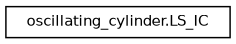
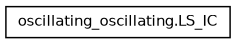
  digraph {
    rankdir=LR
-   n1 [color=black fillcolor=white fontname=Helvetica fontsize=10 height=0.2 label="oscillating_cylinder.LS_IC" shape=record style=filled width=0.4]
+   n1 [color=black fillcolor=white fontname=Helvetica fontsize=10 height=0.2 label="oscillating_oscillating.LS_IC" shape=record style=filled width=0.4]
  }
